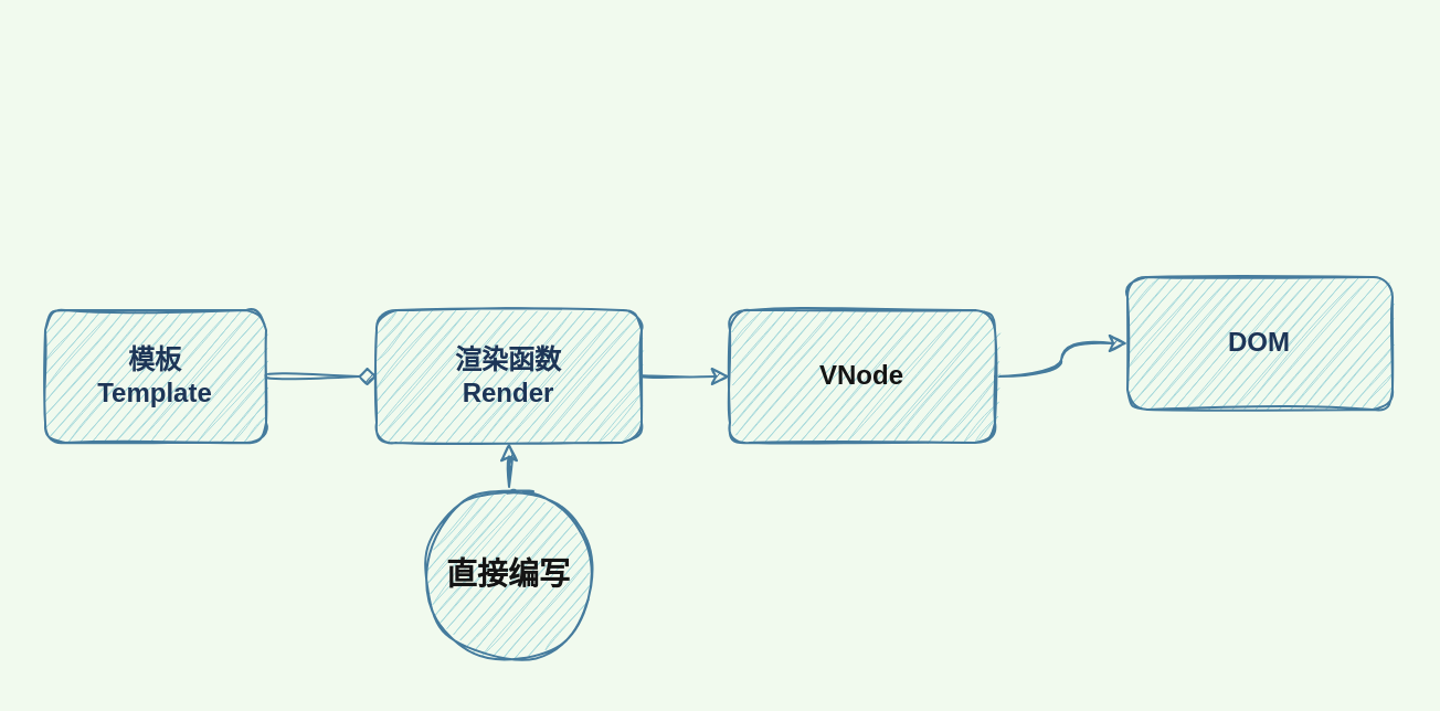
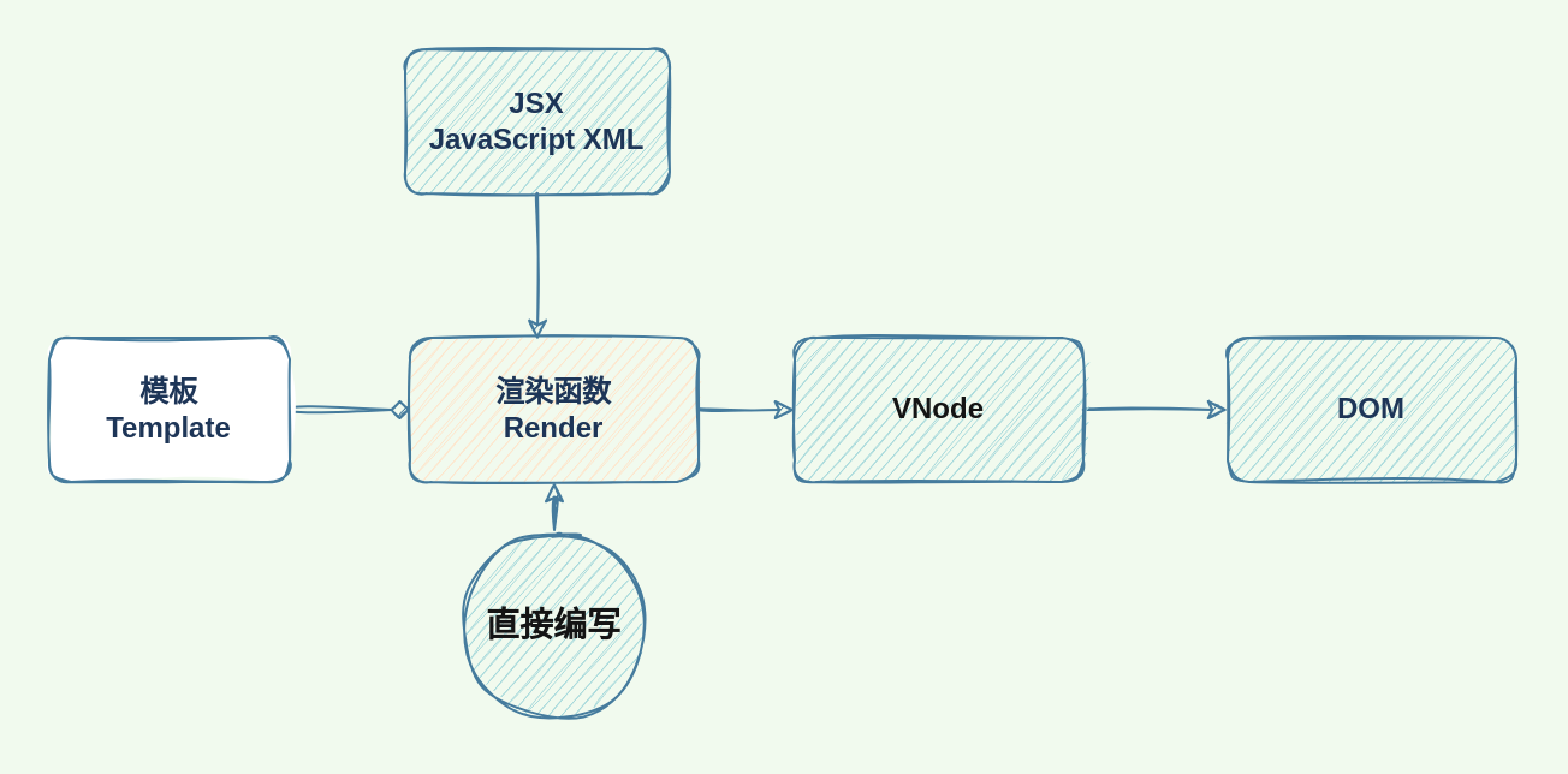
  <mxCell id="0" />
  <mxCell id="1" parent="0" />
  <mxCell id="2" style="edgeStyle=orthogonalEdgeStyle;orthogonalLoop=1;jettySize=auto;html=1;strokeColor=#457B9D;fontColor=#1D3557;labelBackgroundColor=#F1FAEE;sketch=1;curved=1;endArrow=diamond;" edge="1" parent="1" source="3" target="7"><mxGeometry relative="1" as="geometry" /></mxCell>
- <mxCell id="3" value="模板&lt;br&gt;Template" style="whiteSpace=wrap;html=1;fillColor=#A8DADC;strokeColor=#457B9D;fontColor=#1D3557;fontStyle=1;fontFamily=Helvetica;sketch=1;rounded=1;" vertex="1" parent="1"><mxGeometry x="20" y="140" width="100" height="60" as="geometry" /></mxCell>
+ <mxCell id="3" value="模板&lt;br&gt;Template" style="whiteSpace=wrap;html=1;fillColor=#ffffff;strokeColor=#457B9D;fontColor=#1D3557;fontStyle=1;fontFamily=Helvetica;sketch=1;rounded=1;" vertex="1" parent="1"><mxGeometry x="20" y="140" width="100" height="60" as="geometry" /></mxCell>
+ <mxCell id="4" style="edgeStyle=orthogonalEdgeStyle;curved=1;rounded=1;sketch=1;orthogonalLoop=1;jettySize=auto;html=1;entryX=0.442;entryY=0.017;entryDx=0;entryDy=0;entryPerimeter=0;shadow=0;strokeColor=#457B9D;fillColor=#A8DADC;fontFamily=Helvetica;fontSize=14;fontColor=#141414;" edge="1" parent="1" source="5" target="7"><mxGeometry relative="1" as="geometry" /></mxCell>
+ <mxCell id="5" value="JSX&lt;br&gt;JavaScript XML" style="whiteSpace=wrap;html=1;fillColor=#A8DADC;strokeColor=#457B9D;fontColor=#1D3557;fontStyle=1;sketch=1;rounded=1;" vertex="1" parent="1"><mxGeometry x="168" y="20" width="110" height="60" as="geometry" /></mxCell>
  <mxCell id="6" style="edgeStyle=orthogonalEdgeStyle;orthogonalLoop=1;jettySize=auto;html=1;strokeColor=#457B9D;fontColor=#1D3557;labelBackgroundColor=#F1FAEE;sketch=1;curved=1;" edge="1" parent="1" source="7" target="9"><mxGeometry relative="1" as="geometry" /></mxCell>
- <mxCell id="7" value="渲染函数&lt;br&gt;Render" style="whiteSpace=wrap;html=1;fillColor=#A8DADC;strokeColor=#457B9D;fontColor=#1D3557;glass=0;shadow=0;fontStyle=1;sketch=1;rounded=1;" vertex="1" parent="1"><mxGeometry x="170" y="140" width="120" height="60" as="geometry" /></mxCell>
+ <mxCell id="7" value="渲染函数&lt;br&gt;Render" style="whiteSpace=wrap;html=1;fillColor=#ffe6cc;strokeColor=#457B9D;fontColor=#1D3557;glass=0;shadow=0;fontStyle=1;sketch=1;rounded=1;" vertex="1" parent="1"><mxGeometry x="170" y="140" width="120" height="60" as="geometry" /></mxCell>
  <mxCell id="8" style="edgeStyle=orthogonalEdgeStyle;curved=1;rounded=1;sketch=1;orthogonalLoop=1;jettySize=auto;html=1;shadow=0;strokeColor=#457B9D;fillColor=#A8DADC;fontFamily=Helvetica;fontSize=14;fontColor=#141414;" edge="1" parent="1" source="9" target="10"><mxGeometry relative="1" as="geometry" /></mxCell>
  <mxCell id="9" value="VNode" style="whiteSpace=wrap;html=1;fillColor=#A8DADC;strokeColor=#457B9D;fontStyle=1;fontColor=#141414;sketch=1;rounded=1;" vertex="1" parent="1"><mxGeometry x="330" y="140" width="120" height="60" as="geometry" /></mxCell>
- <mxCell id="10" value="DOM" style="whiteSpace=wrap;html=1;fillColor=#A8DADC;strokeColor=#457B9D;fontColor=#1D3557;fontStyle=1;sketch=1;rounded=1;" vertex="1" parent="1"><mxGeometry x="510" y="125" width="120" height="60" as="geometry" /></mxCell>
+ <mxCell id="10" value="DOM" style="whiteSpace=wrap;html=1;fillColor=#A8DADC;strokeColor=#457B9D;fontColor=#1D3557;fontStyle=1;sketch=1;rounded=1;" vertex="1" parent="1"><mxGeometry x="510" y="140" width="120" height="60" as="geometry" /></mxCell>
  <mxCell id="11" style="edgeStyle=orthogonalEdgeStyle;curved=1;rounded=1;sketch=1;orthogonalLoop=1;jettySize=auto;html=1;shadow=0;strokeColor=#457B9D;fillColor=#A8DADC;fontFamily=Helvetica;fontSize=14;fontColor=#141414;" edge="1" parent="1" source="12" target="7"><mxGeometry relative="1" as="geometry" /></mxCell>
  <mxCell id="12" value="直接编写" style="ellipse;whiteSpace=wrap;html=1;aspect=fixed;rounded=1;shadow=0;glass=0;sketch=1;strokeColor=#457B9D;fillColor=#A8DADC;fontFamily=Helvetica;fontSize=14;fontColor=#141414;fontStyle=1" vertex="1" parent="1"><mxGeometry x="190" y="220" width="80" height="80" as="geometry" /></mxCell>
